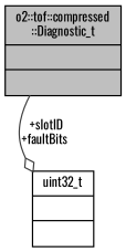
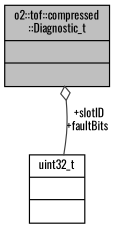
  digraph {
    fontname=Oswald
    node [color=black fontname=Oswald fontsize=10 shape=record]
    n1 [fillcolor=grey75 fontcolor=black height=0.2 label="{o2::tof::compressed\l::Diagnostic_t\n||}" style=filled width=0.4]
    n2 [height=0.2 label="{uint32_t\n||}" width=0.4]
-   n1 -> n2 [arrowhead=odiamond color=grey25 fontname=Oswald fontsize=10 label=" +slotID\n+faultBits" labelfontname=Helvetica labelfontsize=10 style=solid]
+   n2 -> n1 [arrowhead=odiamond color=grey25 fontname=Oswald fontsize=10 label=" +slotID\n+faultBits" labelfontname=Helvetica labelfontsize=10 style=solid]
  }
